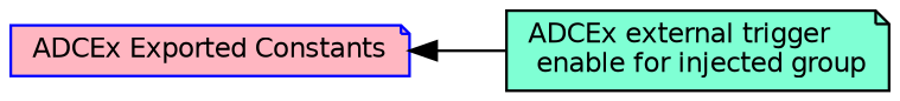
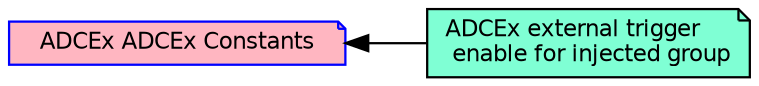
  digraph {
    rankdir=LR
    node [fontname=Helvetica fontsize=10 shape=note style=filled]
-   n1 [color=blue fillcolor=lightpink height=0.2 label="ADCEx Exported Constants" width=0.4]
+   n1 [color=blue fillcolor=lightpink height=0.2 label="ADCEx ADCEx Constants" width=0.4]
    n2 [color=black fillcolor=aquamarine fontcolor=black height=0.2 label="ADCEx external trigger\l enable for injected group" width=0.4]
    n1 -> n2 [dir=back fontname=Helvetica fontsize=10 labelfontname=Helvetica labelfontsize=10 shape=plaintext style=solid]
  }
